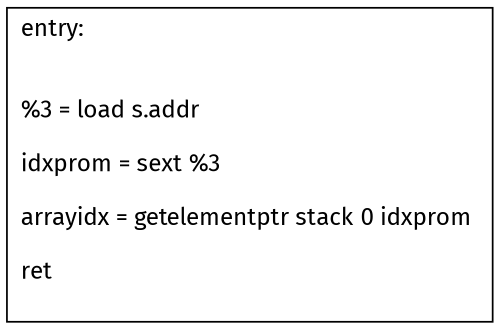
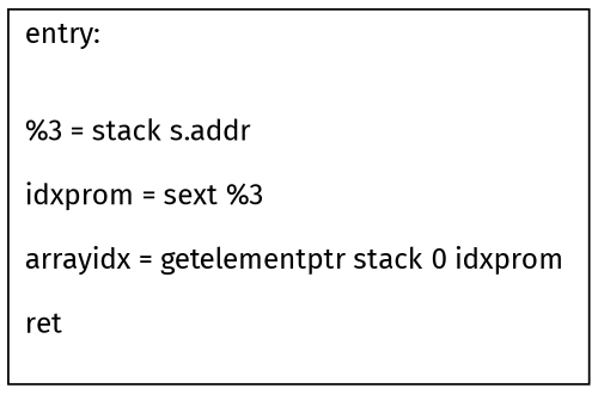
  digraph {
    rankdir=LR
    fontname="Fira Sans"
-   n1 [label="{entry:\l\l\n			%3 = load s.addr \l\n			idxprom = sext %3 \l\n			arrayidx = getelementptr stack 0 idxprom \l\n			ret \l\n		}" shape=record fontname="Fira Sans"]
+   n1 [label="{entry:\l\l\n			%3 = stack s.addr \l\n			idxprom = sext %3 \l\n			arrayidx = getelementptr stack 0 idxprom \l\n			ret \l\n		}" shape=record fontname="Fira Sans"]
  }
